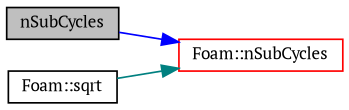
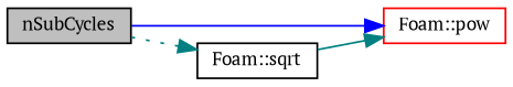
  digraph {
    fontname="PT Serif"
    rankdir=LR
    node [color=black fontname="PT Serif" fontsize=10 shape=record]
    edge [color=teal fontname="PT Serif" fontsize=10 labelfontname=Helvetica labelfontsize=10 style=solid]
    n1 [fillcolor=grey75 fontcolor=black height=0.2 label=nSubCycles style=filled width=0.4]
-   n2 [color=red height=0.2 label="Foam::nSubCycles" width=0.4]
+   n2 [color=red height=0.2 label="Foam::pow" width=0.4]
    n3 [height=0.2 label="Foam::sqrt" width=0.4]
    n1 -> n2 [color=blue]
+   n1 -> n3 [style=dotted]
    n3 -> n2
  }
